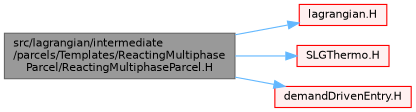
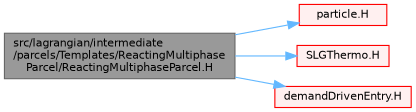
  digraph {
    rankdir=LR
    node [color=red fillcolor="#FFF0F0" fontname=Helvetica fontsize=10 shape=box style=filled]
    edge [color=steelblue1 fontname=Helvetica fontsize=10 labelfontname=Helvetica labelfontsize=10 style=solid]
    n1 [color=gray40 fillcolor=grey60 fontcolor=black height=0.2 label="src/lagrangian/intermediate\l/parcels/Templates/ReactingMultiphase\lParcel/ReactingMultiphaseParcel.H" width=0.4]
-   n2 [height=0.2 label="lagrangian.H" width=0.4]
+   n2 [height=0.2 label="particle.H" width=0.4]
    n3 [height=0.2 label="SLGThermo.H" width=0.4]
    n4 [height=0.2 label="demandDrivenEntry.H" width=0.4]
    n1 -> n2
    n1 -> n3
    n1 -> n4
  }
